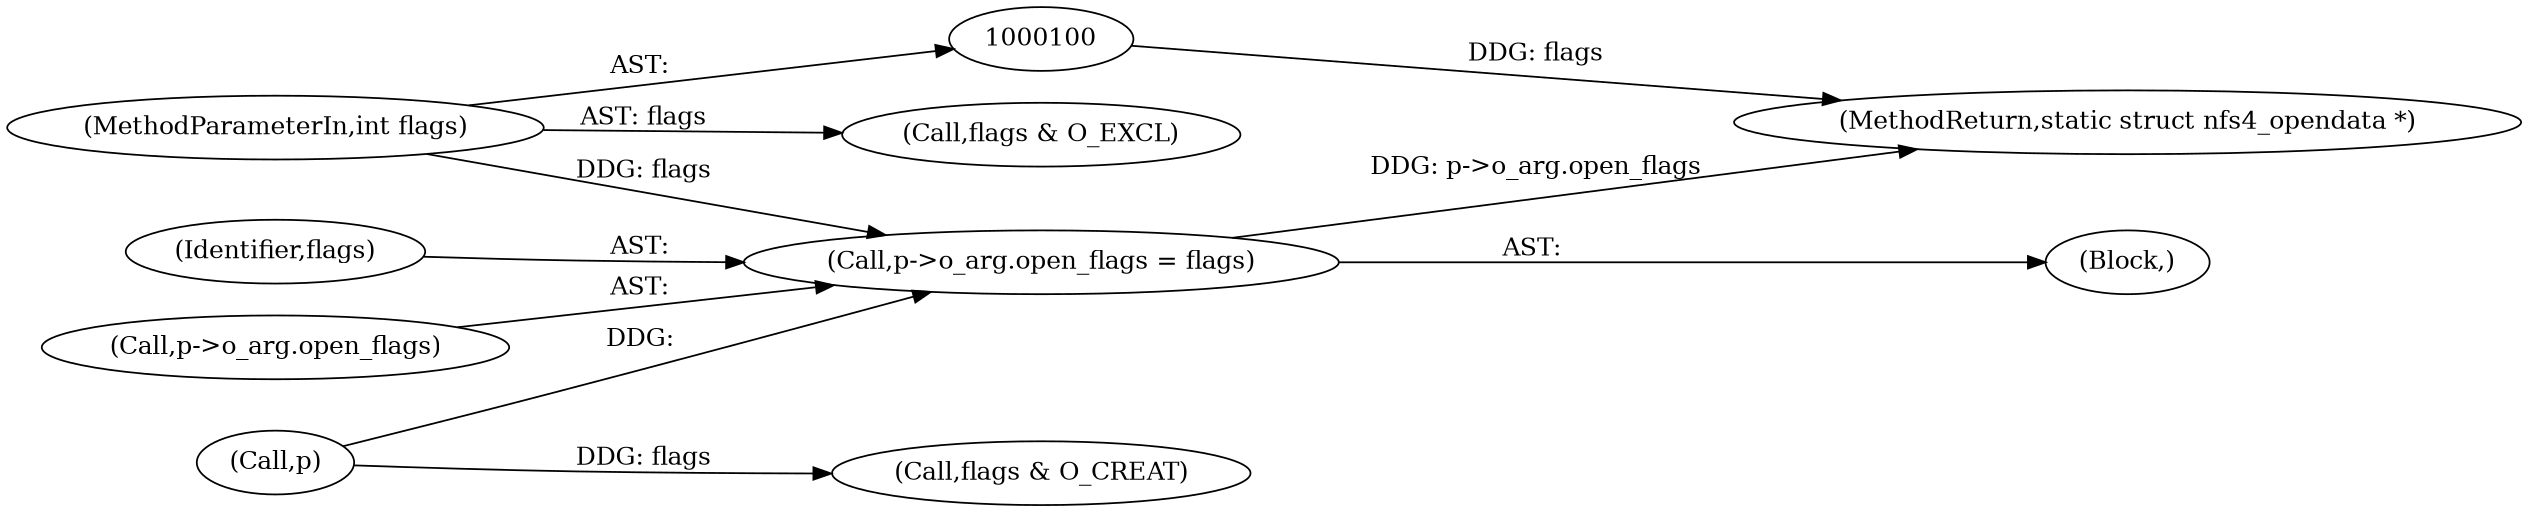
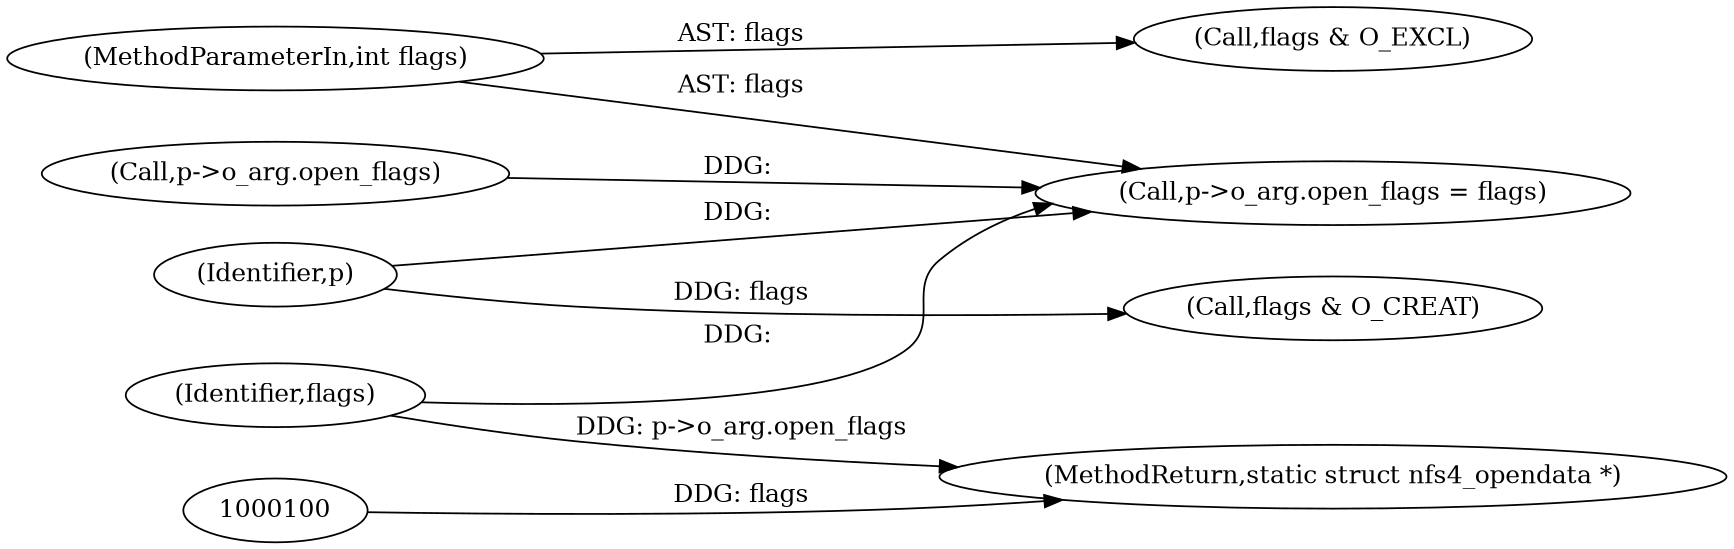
  digraph {
    rankdir=LR
    n1 [label="(Call,p->o_arg.open_flags = flags)"]
    n2 [label="(MethodReturn,static struct nfs4_opendata *)"]
-   n3 [label="(Block,)"]
    n4 [label="(Identifier,flags)"]
    n5 [label="(MethodParameterIn,int flags)"]
    n6 [label="(Call,flags & O_EXCL)"]
    1000100
    n8 [label="(Call,flags & O_CREAT)"]
    n9 [label="(Call,p->o_arg.open_flags)"]
-   n10 [label="(Call,p)"]
-   n1 -> n2 [label="DDG: p->o_arg.open_flags"]
-   n1 -> n3 [label="AST: "]
-   n4 -> n1 [label="AST: "]
-   n5 -> n1 [label="DDG: flags"]
+   n10 [label="(Identifier,p)"]
+   n4 -> n2 [label="DDG: p->o_arg.open_flags"]
+   n4 -> n1 [label="DDG: "]
+   n5 -> n1 [label="AST: flags"]
    n5 -> n6 [label="AST: flags"]
-   n5 -> 1000100 [label="AST: "]
    1000100 -> n2 [label="DDG: flags"]
-   n9 -> n1 [label="AST: "]
+   n9 -> n1 [label="DDG: "]
    n10 -> n1 [label="DDG: "]
    n10 -> n8 [label="DDG: flags"]
  }
